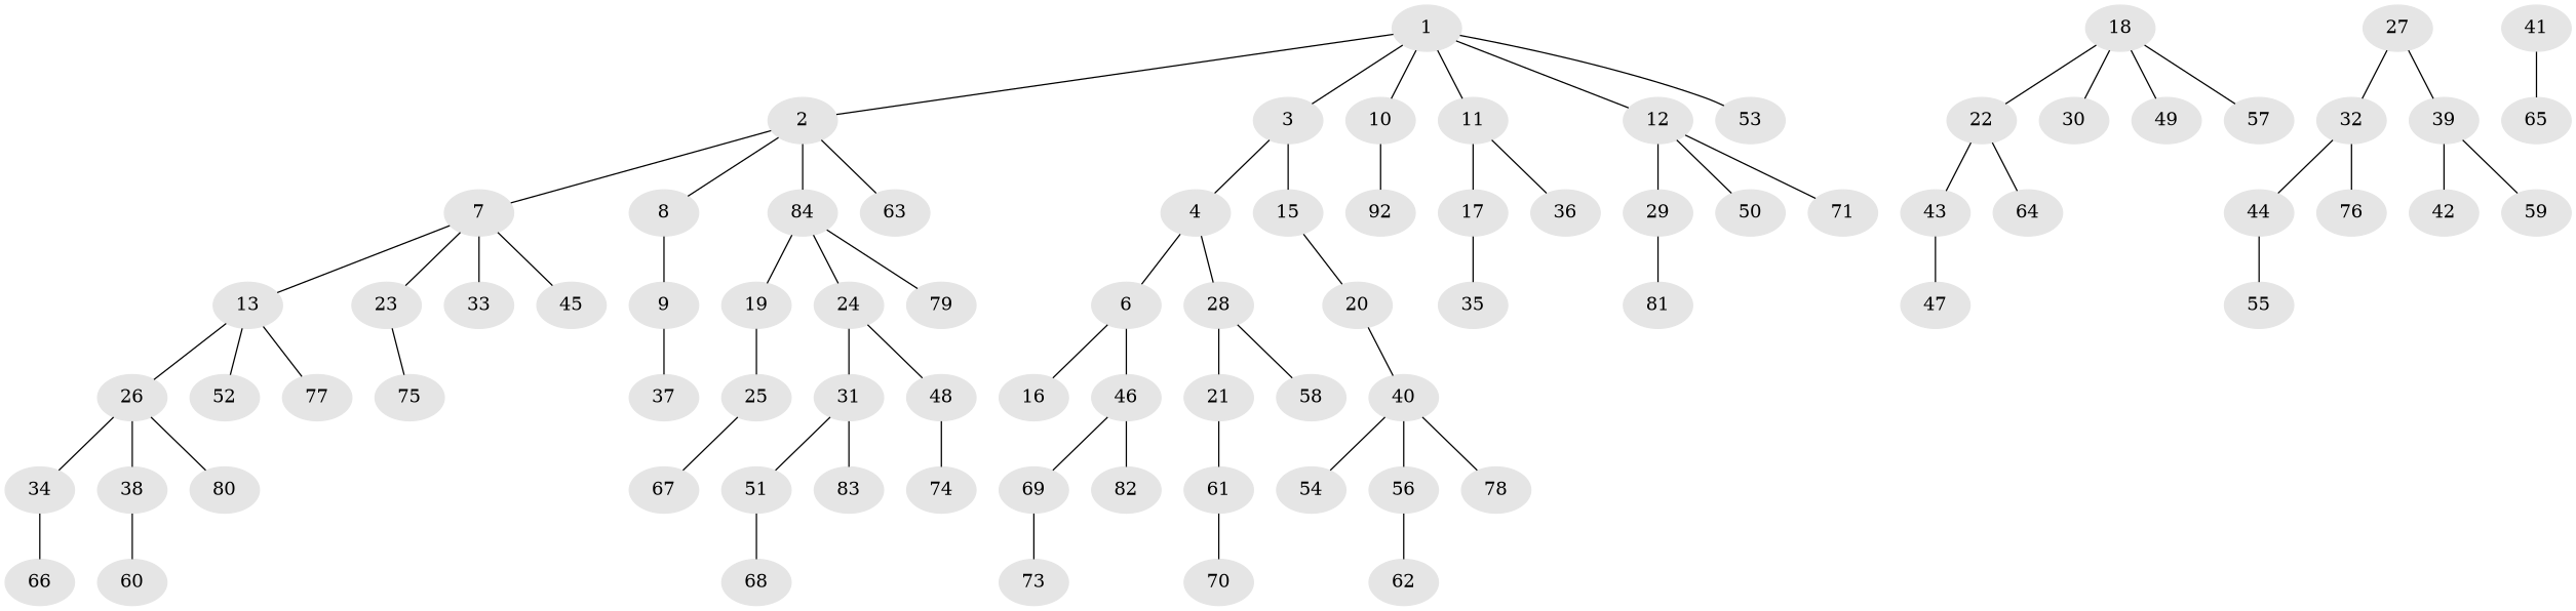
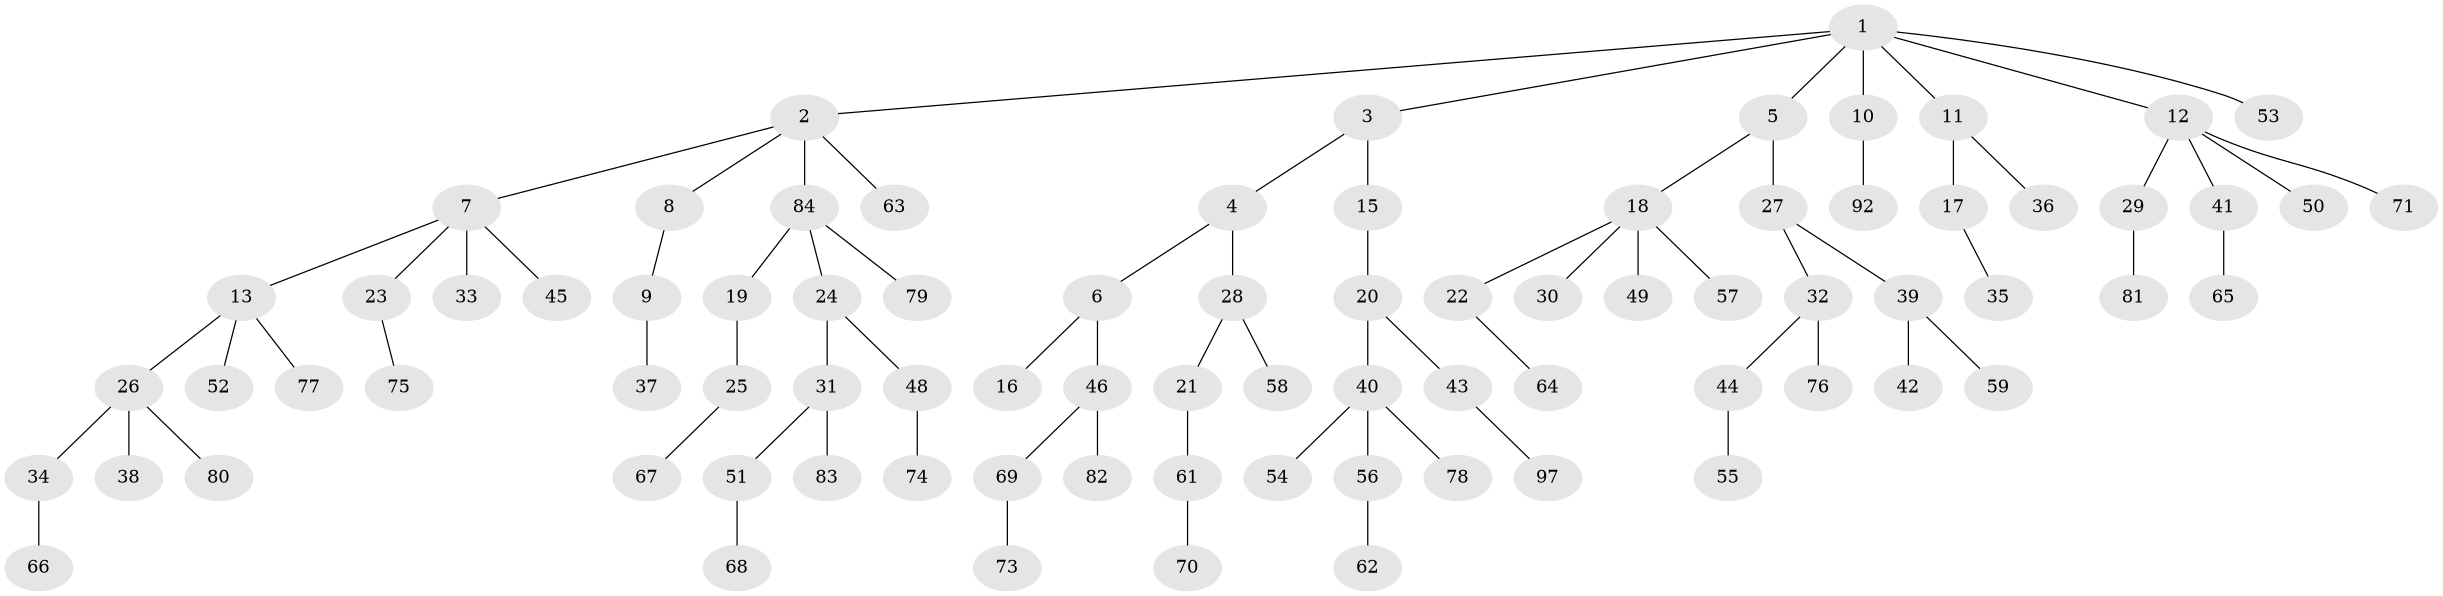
  graph {
    node [color=gray90 style=filled]
    1
    2
    3
+   5
    10
    11
    12
    53
    7
    8
    n11 [label=84]
    63
    4
    15
    18
    27
    n17 [label=92]
    17
    36
    29
    41
    50
    71
    13
    23
    33
    45
    9
    19
    24
    79
    6
    28
    20
    16
    46
    21
    58
    22
    30
    49
    57
    32
    39
    61
    69
    82
    26
    52
    77
    75
    37
    35
    81
    65
    34
    38
    80
    25
    31
    48
    40
    43
    64
    67
    54
    56
    78
-   47
+   47 [label=97]
    70
    51
    83
    74
    66
-   60
    44
    76
    42
    59
    68
    55
    62
    73
    1 -- 2
    1 -- 3
+   1 -- 5
    1 -- 10
    1 -- 11
    1 -- 12
    1 -- 53
    2 -- 7
    2 -- 8
    2 -- n11
    2 -- 63
    3 -- 4
    3 -- 15
+   5 -- 18
+   5 -- 27
    10 -- n17
    11 -- 17
    11 -- 36
    12 -- 29
+   12 -- 41
    12 -- 50
    12 -- 71
    7 -- 13
    7 -- 23
    7 -- 33
    7 -- 45
    8 -- 9
    n11 -- 19
    n11 -- 24
    n11 -- 79
    4 -- 6
    4 -- 28
    15 -- 20
    18 -- 22
    18 -- 30
    18 -- 49
    18 -- 57
    27 -- 32
    27 -- 39
    17 -- 35
    29 -- 81
    41 -- 65
    13 -- 26
    13 -- 52
    13 -- 77
    23 -- 75
    9 -- 37
    19 -- 25
    24 -- 31
    24 -- 48
    6 -- 16
    6 -- 46
    28 -- 21
    28 -- 58
    20 -- 40
-   22 -- 43
+   20 -- 43
    46 -- 69
    46 -- 82
    21 -- 61
    22 -- 64
    32 -- 44
    32 -- 76
    39 -- 42
    39 -- 59
    61 -- 70
    69 -- 73
    26 -- 34
    26 -- 38
    26 -- 80
    34 -- 66
-   38 -- 60
    25 -- 67
    31 -- 51
    31 -- 83
    48 -- 74
    40 -- 54
    40 -- 56
    40 -- 78
    43 -- 47
    56 -- 62
    51 -- 68
    44 -- 55
  }
